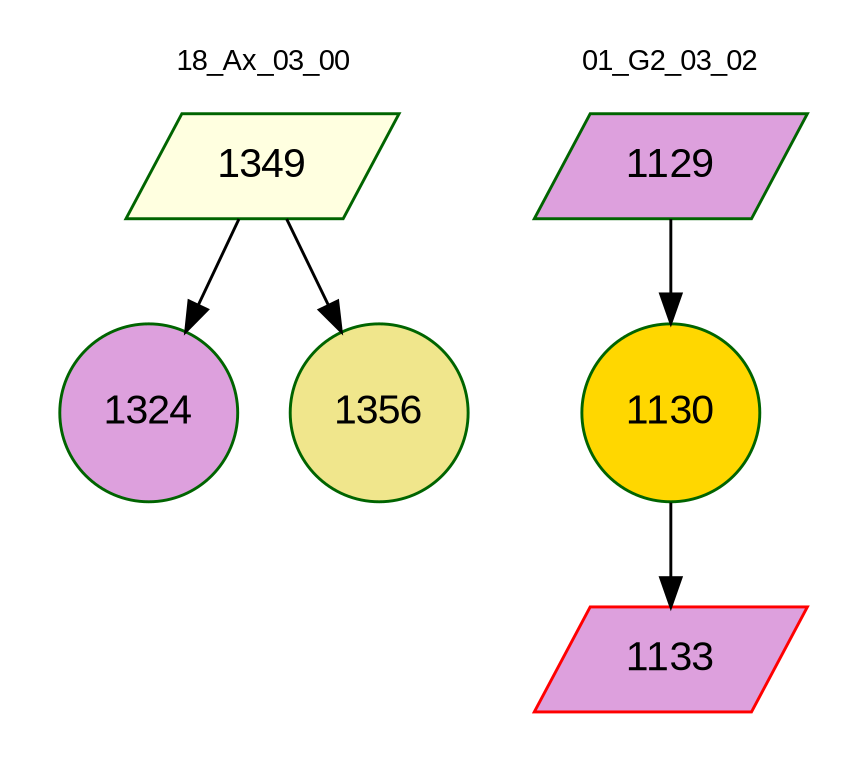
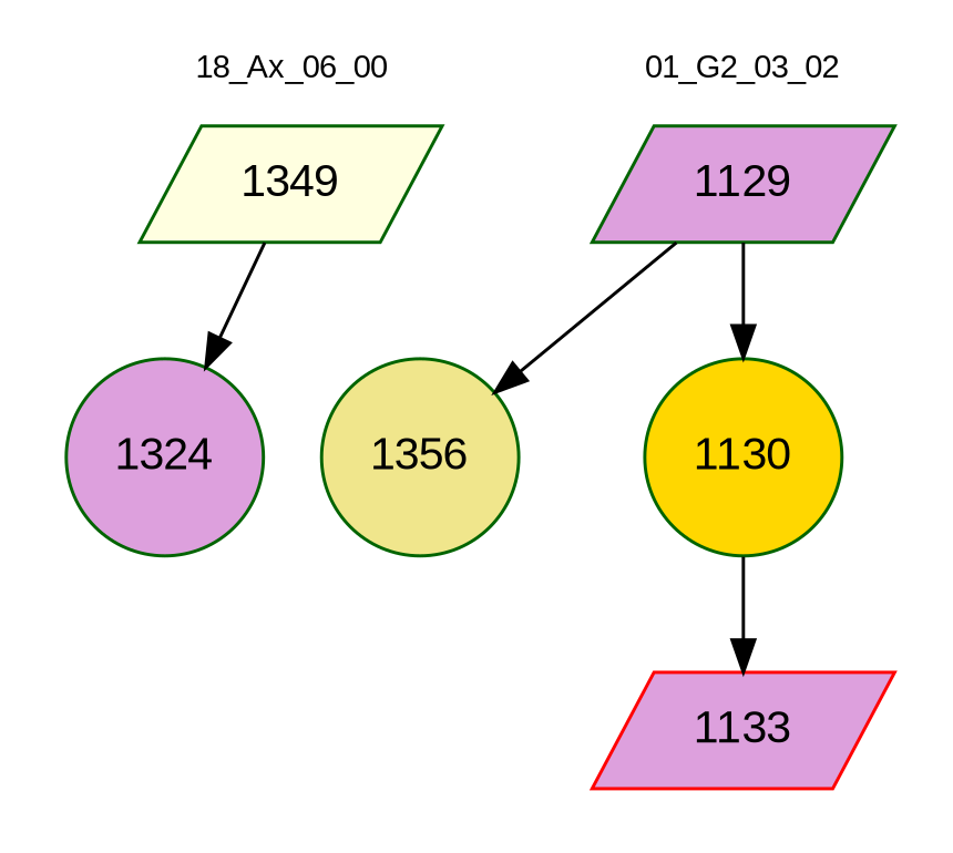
  digraph {
    fontname="Liberation Sans"
    node [color=darkgreen fillcolor=plum fontname="Liberation Sans" shape=parallelogram style=filled]
    edge [color=black fontname="Liberation Sans"]
    n1 [fillcolor=lightyellow label=1349]
    n2 [label=1324 shape=circle]
    n3 [fillcolor=khaki label=1356 shape=circle]
    n4 [label=1129]
    n5 [color=red label=1133]
    n6 [fillcolor=gold label=1130 shape=circle]
    subgraph cluster_1 {
      color=white
      fontsize=10
-     label="18_Ax_03_00"
+     label="18_Ax_06_00"
      n1
      n2
      n3
    }
    subgraph cluster_2 {
      color=white
      fontsize=10
      label="01_G2_03_02"
      n4
      n5
      n6
    }
    n1 -> n2
-   n1 -> n3
+   n4 -> n3
    n4 -> n6
    n6 -> n5
  }
